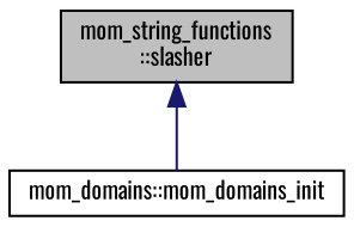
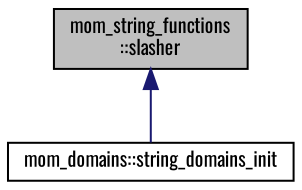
  digraph {
    rankdir=TB
    fontname=Oswald
    node [color=black fontname=Oswald fontsize=10 shape=record style=filled]
    n1 [fillcolor=grey75 fontcolor=black height=0.2 label="mom_string_functions\l::slasher" width=0.4]
-   n2 [fillcolor=white height=0.2 label="mom_domains::mom_domains_init" width=0.4]
+   n2 [fillcolor=white height=0.2 label="mom_domains::string_domains_init" width=0.4]
    n1 -> n2 [color=midnightblue dir=back fontname=Oswald fontsize=10 labelfontname=Helvetica labelfontsize=10 style=solid]
  }
